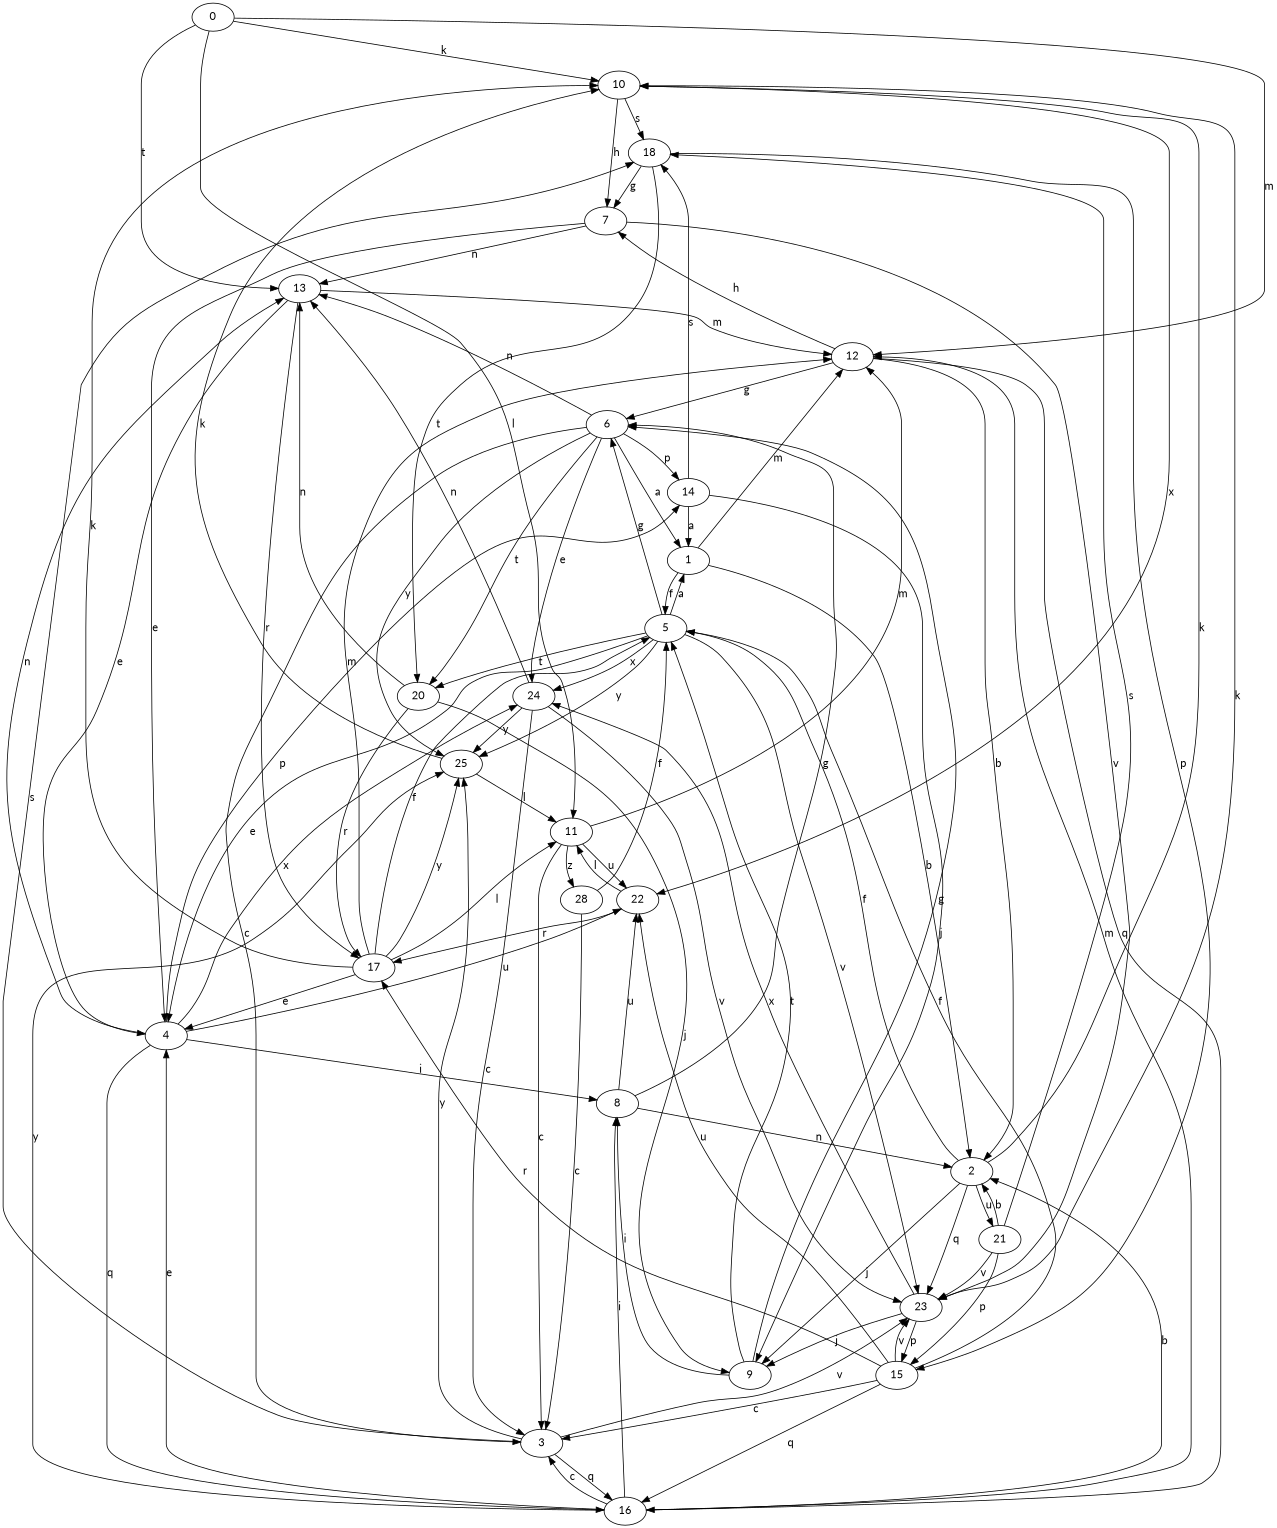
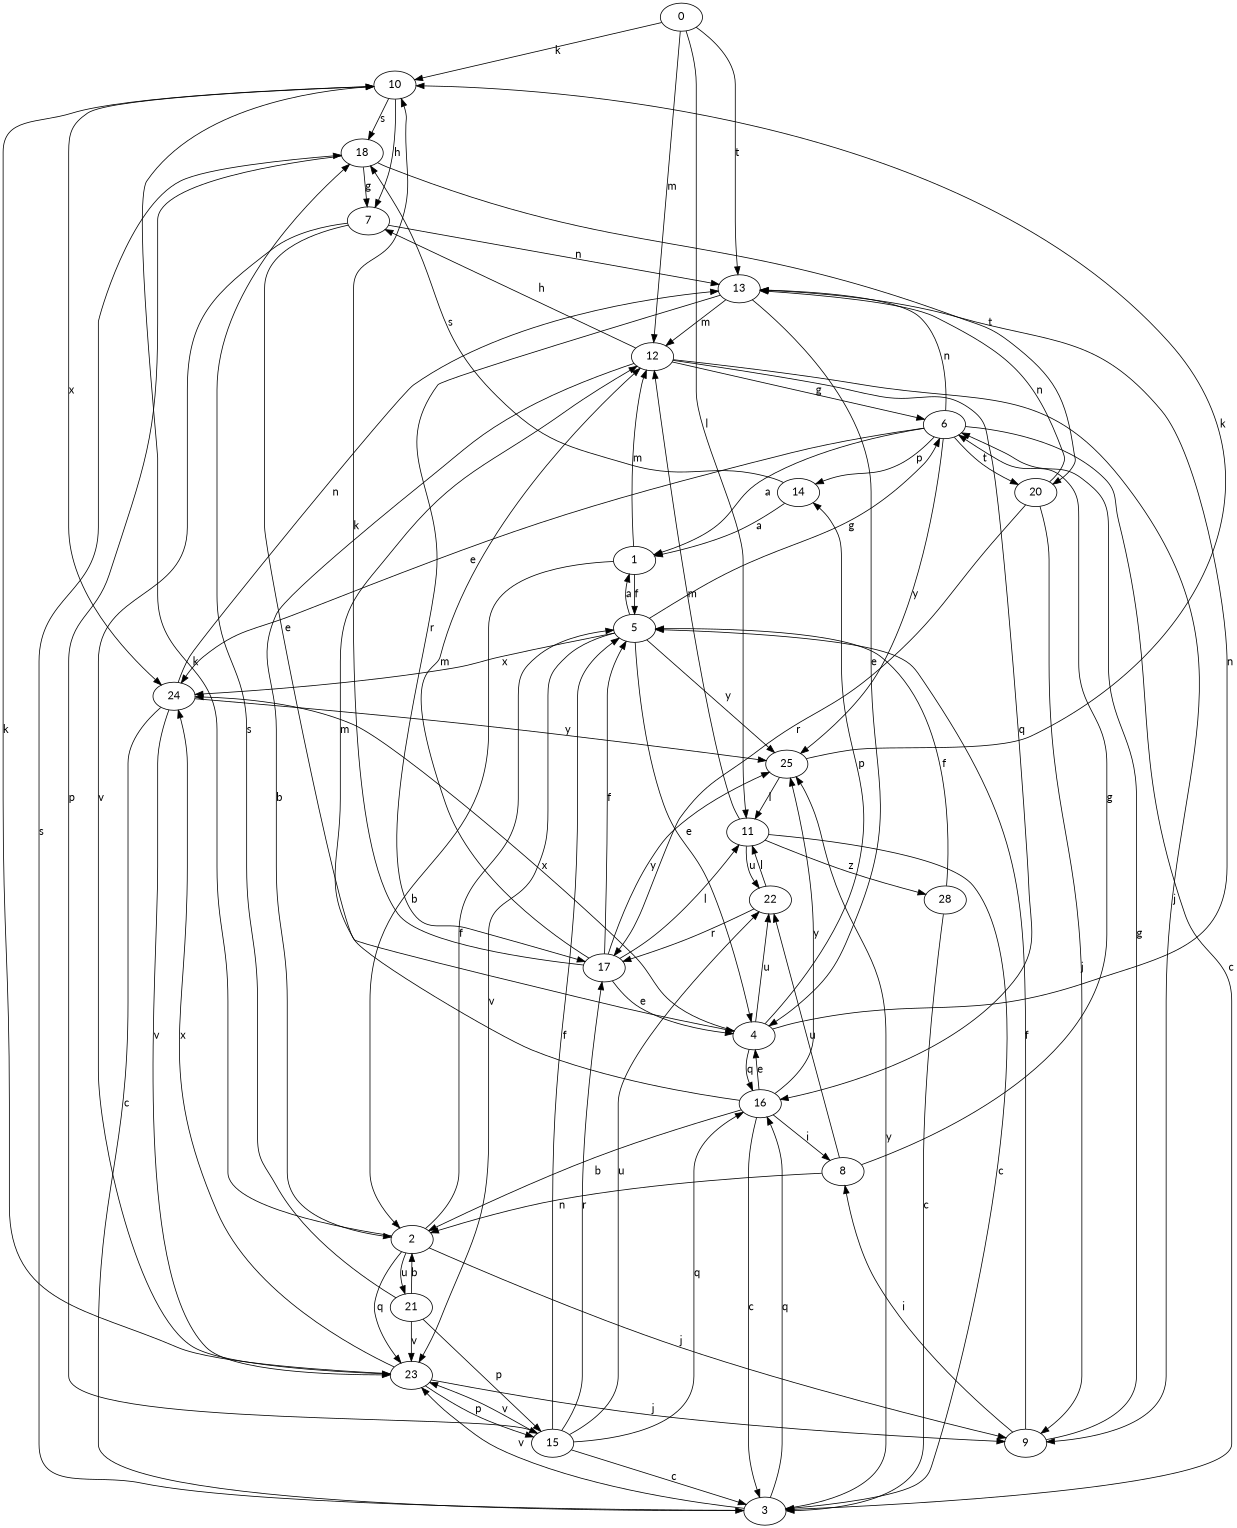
  strict digraph {
    fontname=Lato
    node [fontname=Lato]
    edge [fontname=Lato]
    0
    10
    11
    12
    13
    18
    24
    7
    28
    3
    22
    2
    9
    16
    6
    4
    17
    1
    5
    21
    23
    25
    20
    8
    15
    14
    0 -> 10 [label=k]
    0 -> 11 [label=l]
    0 -> 12 [label=m]
    0 -> 13 [label=t]
    10 -> 18 [label=s]
-   10 -> 22 [label=x]
+   10 -> 24 [label=x]
    10 -> 7 [label=h]
    11 -> 12 [label=m]
    11 -> 28 [label=z]
    11 -> 3 [label=c]
    11 -> 22 [label=u]
    12 -> 7 [label=h]
    12 -> 2 [label=b]
-   14 -> 9 [label=j]
+   12 -> 9 [label=j]
    12 -> 16 [label=q]
    12 -> 6 [label=g]
    13 -> 12 [label=m]
    13 -> 4 [label=e]
    13 -> 17 [label=r]
    18 -> 7 [label=g]
    18 -> 20 [label=t]
    18 -> 15 [label=p]
    24 -> 13 [label=n]
    24 -> 3 [label=c]
    24 -> 23 [label=v]
    24 -> 25 [label=y]
    7 -> 13 [label=n]
    7 -> 4 [label=e]
    7 -> 23 [label=v]
    28 -> 3 [label=c]
    28 -> 5 [label=f]
    3 -> 18 [label=s]
    3 -> 16 [label=q]
    3 -> 23 [label=v]
    3 -> 25 [label=y]
    22 -> 11 [label=l]
    22 -> 17 [label=r]
    2 -> 10 [label=k]
    2 -> 9 [label=j]
    2 -> 5 [label=f]
    2 -> 21 [label=u]
    2 -> 23 [label=q]
    9 -> 6 [label=g]
-   9 -> 5 [label=t]
+   9 -> 5 [label=f]
    9 -> 8 [label=i]
    16 -> 12 [label=m]
    16 -> 3 [label=c]
    16 -> 2 [label=b]
    16 -> 4 [label=e]
    16 -> 25 [label=y]
    16 -> 8 [label=i]
    6 -> 13 [label=n]
    6 -> 24 [label=e]
    6 -> 3 [label=c]
    6 -> 1 [label=a]
    6 -> 25 [label=y]
    6 -> 20 [label=t]
    6 -> 14 [label=p]
    4 -> 13 [label=n]
    4 -> 24 [label=x]
    4 -> 22 [label=u]
    4 -> 16 [label=q]
-   4 -> 8 [label=i]
    4 -> 14 [label=p]
    17 -> 10 [label=k]
    17 -> 11 [label=l]
    17 -> 12 [label=m]
    17 -> 4 [label=e]
    17 -> 5 [label=f]
    17 -> 25 [label=y]
    1 -> 12 [label=m]
    1 -> 2 [label=b]
    1 -> 5 [label=f]
    5 -> 24 [label=x]
    5 -> 6 [label=g]
    5 -> 4 [label=e]
    5 -> 1 [label=a]
    5 -> 23 [label=v]
    5 -> 25 [label=y]
-   5 -> 20 [label=t]
    21 -> 18 [label=s]
    21 -> 2 [label=b]
    21 -> 23 [label=v]
    21 -> 15 [label=p]
    23 -> 10 [label=k]
    23 -> 24 [label=x]
    23 -> 9 [label=j]
    23 -> 15 [label=p]
    25 -> 10 [label=k]
    25 -> 11 [label=l]
    20 -> 13 [label=n]
    20 -> 9 [label=j]
    20 -> 17 [label=r]
    8 -> 22 [label=u]
    8 -> 2 [label=n]
    8 -> 6 [label=g]
    15 -> 3 [label=c]
    15 -> 22 [label=u]
    15 -> 16 [label=q]
    15 -> 17 [label=r]
    15 -> 5 [label=f]
    15 -> 23 [label=v]
    14 -> 18 [label=s]
    14 -> 1 [label=a]
  }
